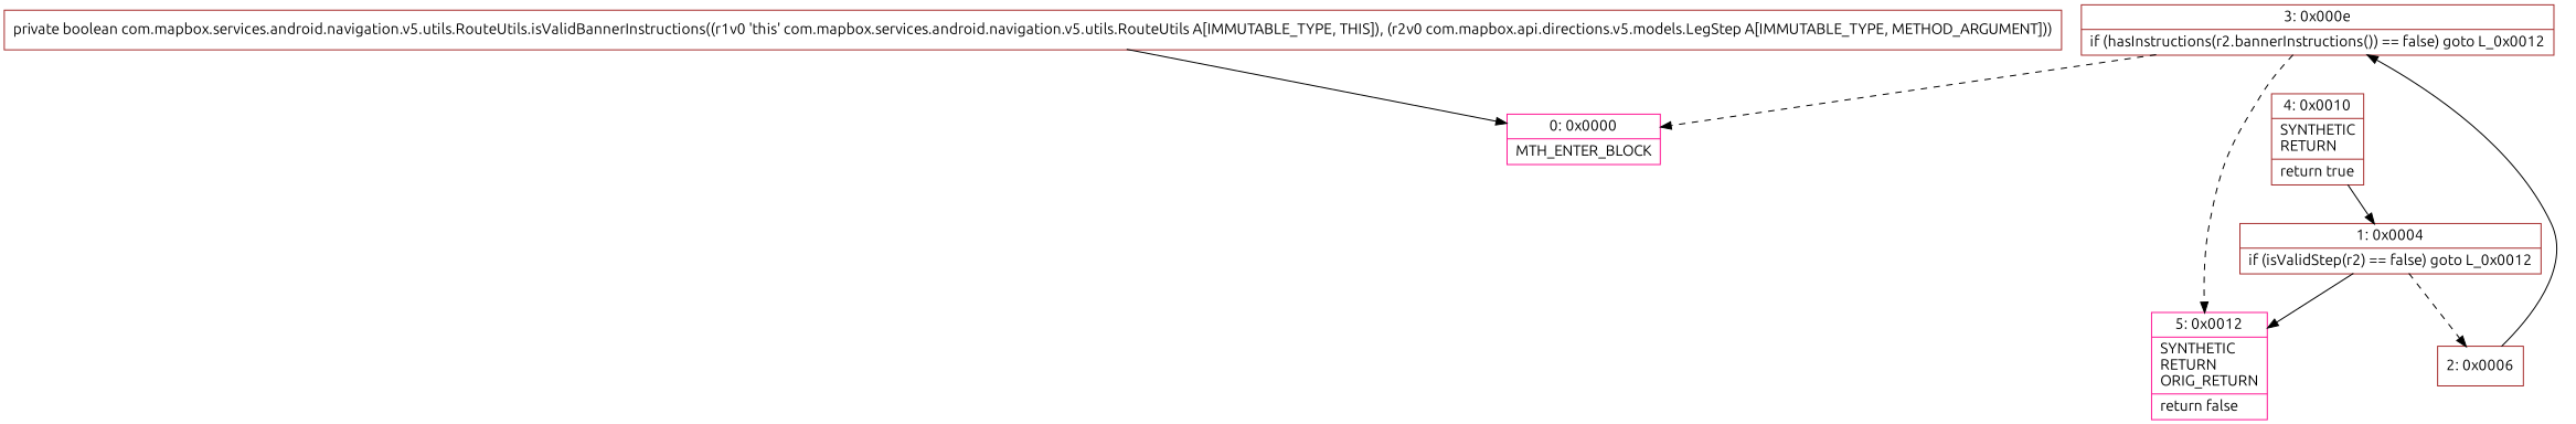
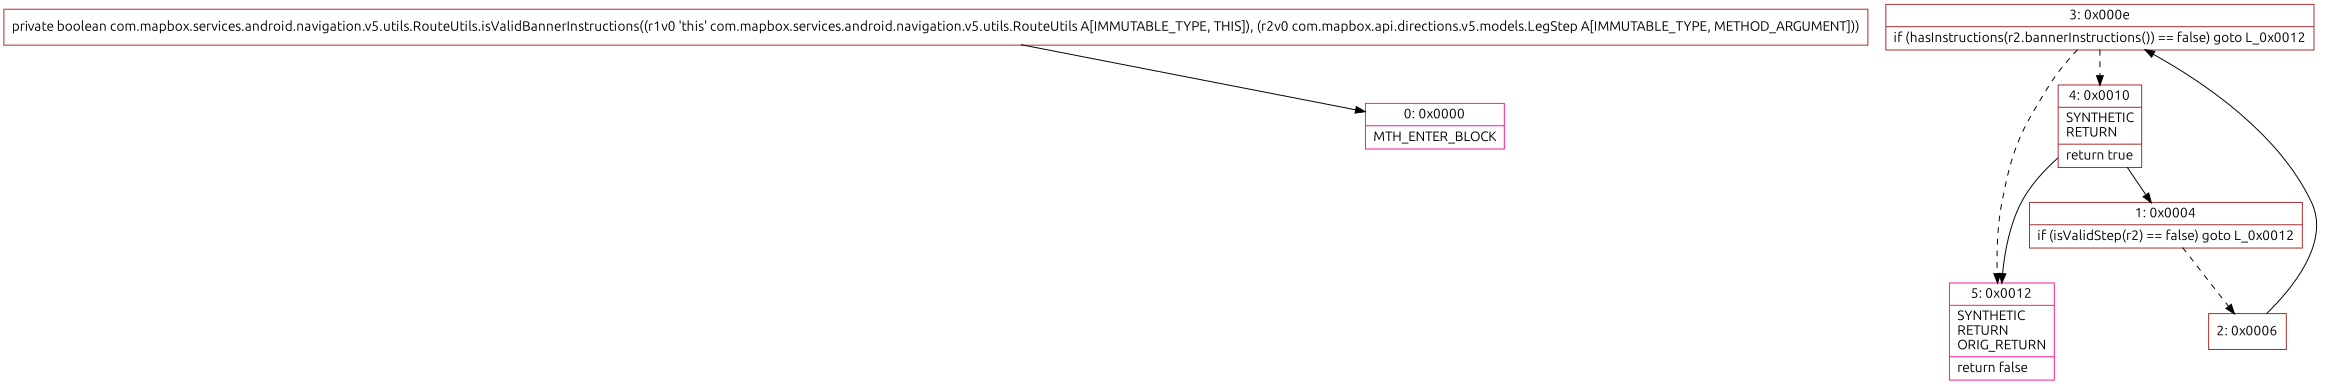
  digraph {
    fontname=Ubuntu
    node [color=brown fontname=Ubuntu shape=record]
    edge [fontname=Ubuntu]
    n1 [color=deeppink label="{0\:\ 0x0000|MTH_ENTER_BLOCK\l}"]
    n2 [label="{1\:\ 0x0004|if (isValidStep(r2) == false) goto L_0x0012\l}"]
    n3 [label="{2\:\ 0x0006}"]
    n4 [color=deeppink label="{5\:\ 0x0012|SYNTHETIC\lRETURN\lORIG_RETURN\l|return false\l}"]
    n5 [label="{3\:\ 0x000e|if (hasInstructions(r2.bannerInstructions()) == false) goto L_0x0012\l}"]
    n6 [label="{4\:\ 0x0010|SYNTHETIC\lRETURN\l|return true\l}"]
    n7 [label="{private boolean com.mapbox.services.android.navigation.v5.utils.RouteUtils.isValidBannerInstructions((r1v0 'this' com.mapbox.services.android.navigation.v5.utils.RouteUtils A[IMMUTABLE_TYPE, THIS]), (r2v0 com.mapbox.api.directions.v5.models.LegStep A[IMMUTABLE_TYPE, METHOD_ARGUMENT])) }"]
    n2 -> n3 [style=dashed]
-   n2 -> n4
+   n6 -> n4
    n3 -> n5
    n5 -> n4 [style=dashed]
-   n5 -> n1 [style=dashed]
+   n5 -> n6 [style=dashed]
    n6 -> n2
    n7 -> n1
  }
